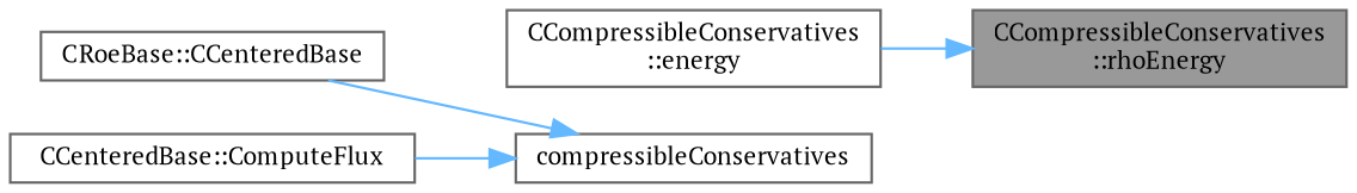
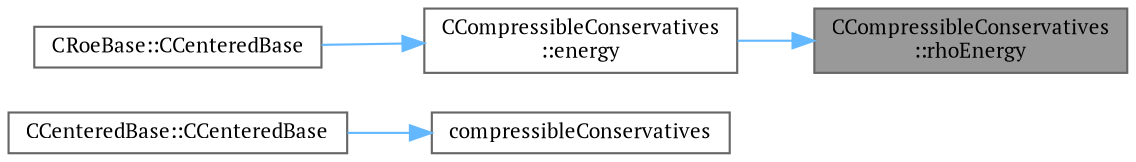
  digraph {
    fontname="PT Serif"
    rankdir=RL
    node [color=grey40 fillcolor=white fontname="PT Serif" fontsize=10 shape=box style=filled]
    edge [color=steelblue1 dir=back fontname="PT Serif" fontsize=10 labelfontname=Helvetica labelfontsize=10 style=solid]
    n1 [color=gray40 fillcolor=grey60 fontcolor=black height=0.2 label="CCompressibleConservatives\l::rhoEnergy" width=0.4]
    n2 [height=0.2 label="CCompressibleConservatives\l::energy" width=0.4]
    n3 [height=0.2 label=compressibleConservatives width=0.4]
-   n4 [height=0.2 label="CCenteredBase::ComputeFlux" width=0.4]
+   n4 [height=0.2 label="CCenteredBase::CCenteredBase" width=0.4]
    n5 [height=0.2 label="CRoeBase::CCenteredBase" width=0.4]
    n1 -> n2
    n3 -> n4
-   n3 -> n5
+   n2 -> n5
  }
